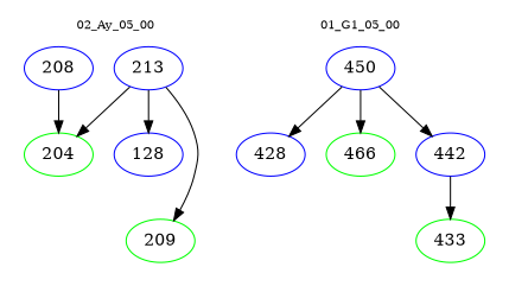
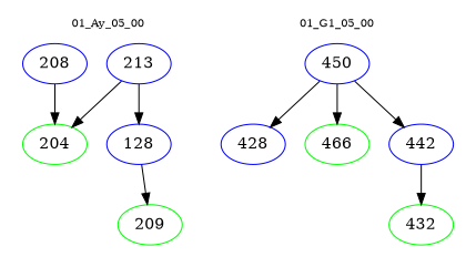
  digraph {
    node [color=blue]
    edge [color=black]
    n1 [label=213]
    n2 [label=208]
    n3 [label=128]
    n4 [color=green label=209]
    n5 [color=green label=204]
    n6 [label=450]
    n7 [label=428]
    n8 [color=green label=466]
    n9 [label=442]
-   n10 [color=green label=433]
+   n10 [color=green label=432]
    subgraph cluster_1 {
      color=white
      fontsize=10
-     label="02_Ay_05_00"
+     label="01_Ay_05_00"
      n1
      n2
      n3
      n4
      n5
    }
    subgraph cluster_2 {
      color=white
      fontsize=10
      label="01_G1_05_00"
      n6
      n7
      n8
      n9
      n10
    }
    n1 -> n3
-   n1 -> n4
+   n3 -> n4
    n1 -> n5
    n2 -> n5
    n6 -> n7
    n6 -> n8
    n6 -> n9
    n9 -> n10
  }
